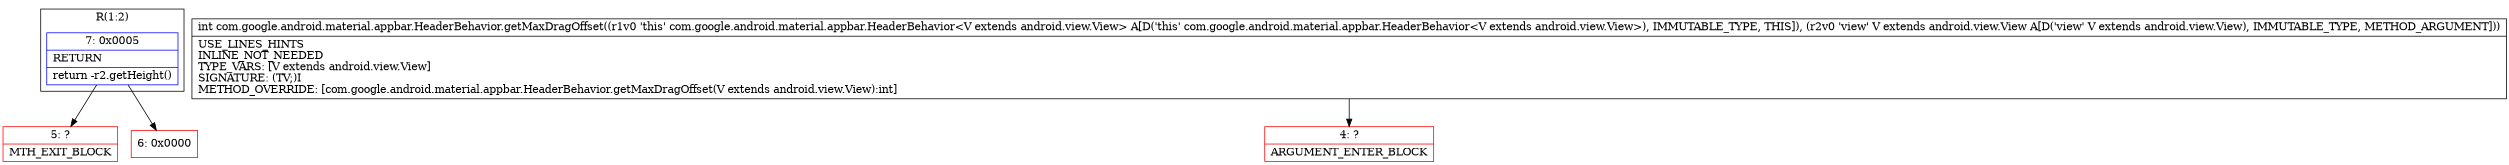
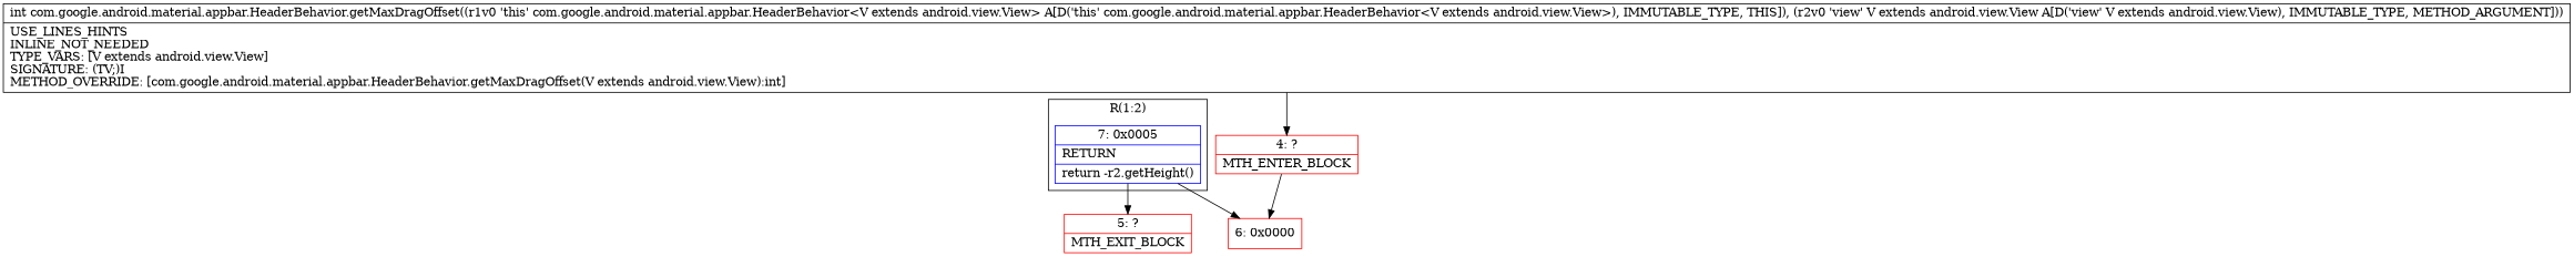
  digraph {
    node [color=red shape=record]
    n1 [color=blue label="{7\:\ 0x0005|RETURN\l|return \-r2.getHeight()\l}"]
    n2 [label="{5\:\ ?|MTH_EXIT_BLOCK\l}"]
    n3 [label="{6\:\ 0x0000}"]
-   n4 [label="{4\:\ ?|ARGUMENT_ENTER_BLOCK\l}"]
+   n4 [label="{4\:\ ?|MTH_ENTER_BLOCK\l}"]
    n5 [label="{int com.google.android.material.appbar.HeaderBehavior.getMaxDragOffset((r1v0 'this' com.google.android.material.appbar.HeaderBehavior\<V extends android.view.View\> A[D('this' com.google.android.material.appbar.HeaderBehavior\<V extends android.view.View\>), IMMUTABLE_TYPE, THIS]), (r2v0 'view' V extends android.view.View A[D('view' V extends android.view.View), IMMUTABLE_TYPE, METHOD_ARGUMENT]))  | USE_LINES_HINTS\lINLINE_NOT_NEEDED\lTYPE_VARS: [V extends android.view.View]\lSIGNATURE: (TV;)I\lMETHOD_OVERRIDE: [com.google.android.material.appbar.HeaderBehavior.getMaxDragOffset(V extends android.view.View):int]\l}" color=""]
    subgraph cluster_1 {
      label="R(1:2)"
      n1
    }
    n1 -> n2
    n1 -> n3
+   n4 -> n3
    n5 -> n4
  }
